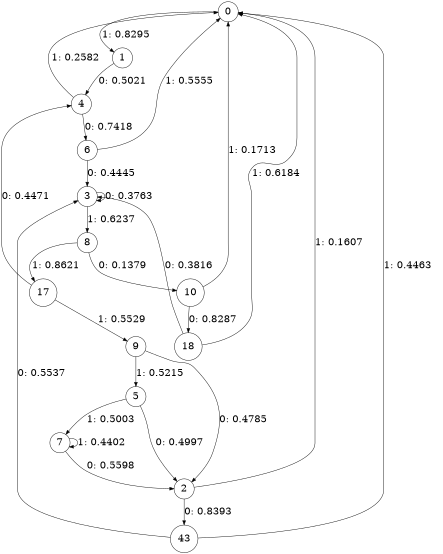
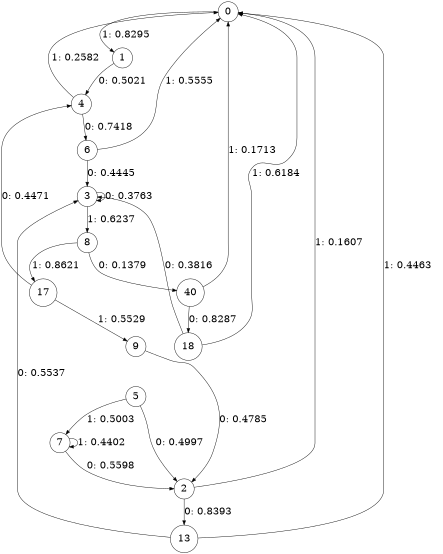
  digraph {
    node [fontsize=24 shape=circle]
    edge [fontsize=24]
    0
    1
-   10
+   10 [label=40]
    n4 [label=18]
    4
    3
    6
    9
    2
    5
-   13 [label=43]
+   13
    7
    8
    n14 [label=17]
    0 -> 1 [label="1: 0.8295   "]
    1 -> 4 [label="0: 0.5021   "]
    10 -> 0 [label="1: 0.1713   "]
    10 -> n4 [label="0: 0.8287   "]
    n4 -> 0 [label="1: 0.6184   "]
    n4 -> 3 [label="0: 0.3816   "]
    4 -> 0 [label="1: 0.2582   "]
    4 -> 6 [label="0: 0.7418   "]
    3 -> 3 [label="0: 0.3763   "]
    3 -> 8 [label="1: 0.6237   "]
    6 -> 0 [label="1: 0.5555   "]
    6 -> 3 [label="0: 0.4445   "]
    9 -> 2 [label="0: 0.4785   "]
-   9 -> 5 [label="1: 0.5215   "]
    2 -> 0 [label="1: 0.1607   "]
    2 -> 13 [label="0: 0.8393   "]
    5 -> 2 [label="0: 0.4997   "]
    5 -> 7 [label="1: 0.5003   "]
    13 -> 0 [label="1: 0.4463   "]
    13 -> 3 [label="0: 0.5537   "]
    7 -> 2 [label="0: 0.5598   "]
    7 -> 7 [label="1: 0.4402   "]
    8 -> 10 [label="0: 0.1379   "]
    8 -> n14 [label="1: 0.8621   "]
    n14 -> 4 [label="0: 0.4471   "]
    n14 -> 9 [label="1: 0.5529   "]
  }
